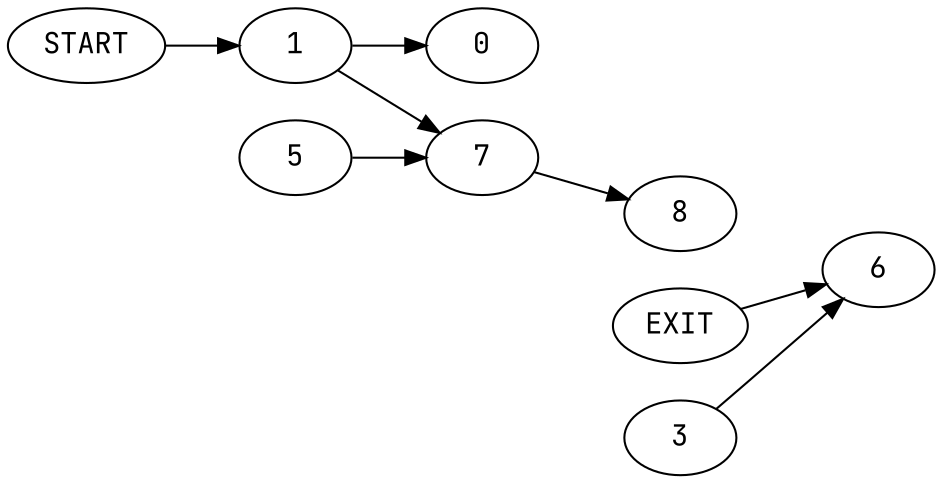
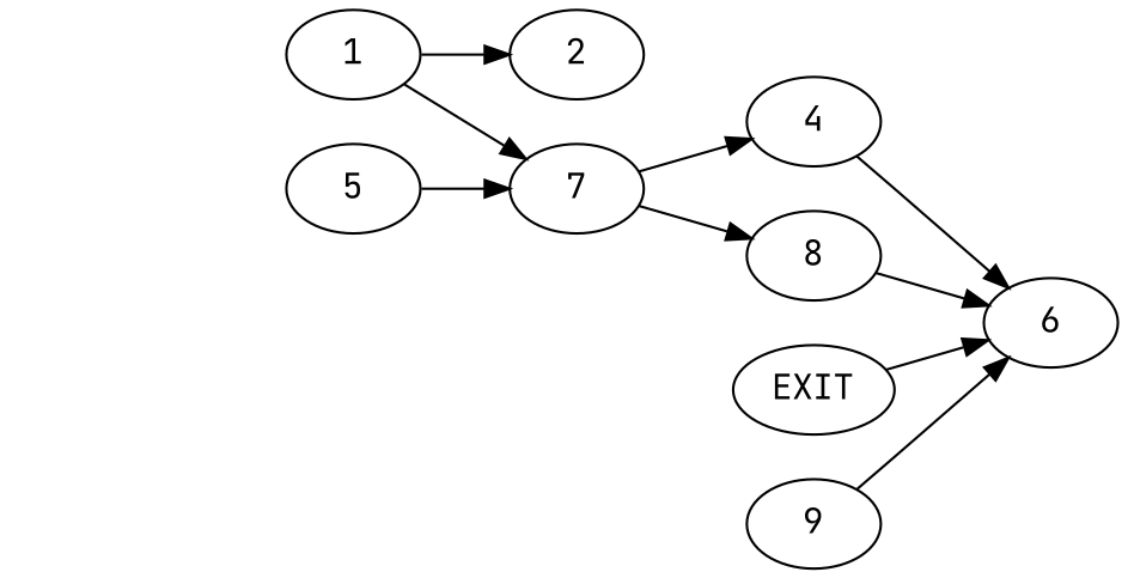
  digraph {
    fontname="JetBrains Mono"
    rankdir=LR
    node [fontname="JetBrains Mono"]
    edge [fontname="JetBrains Mono"]
-   n1 [label=START]
    1
-   2 [label=0]
+   2
    7
    n5 [label=EXIT]
    6
-   3
+   3 [label=9]
+   4
    5
    8
-   n1 -> 1
    1 -> 2
    1 -> 7
+   7 -> 4
    7 -> 8
    n5 -> 6
    3 -> 6
+   4 -> 6
    5 -> 7
+   8 -> 6
  }
